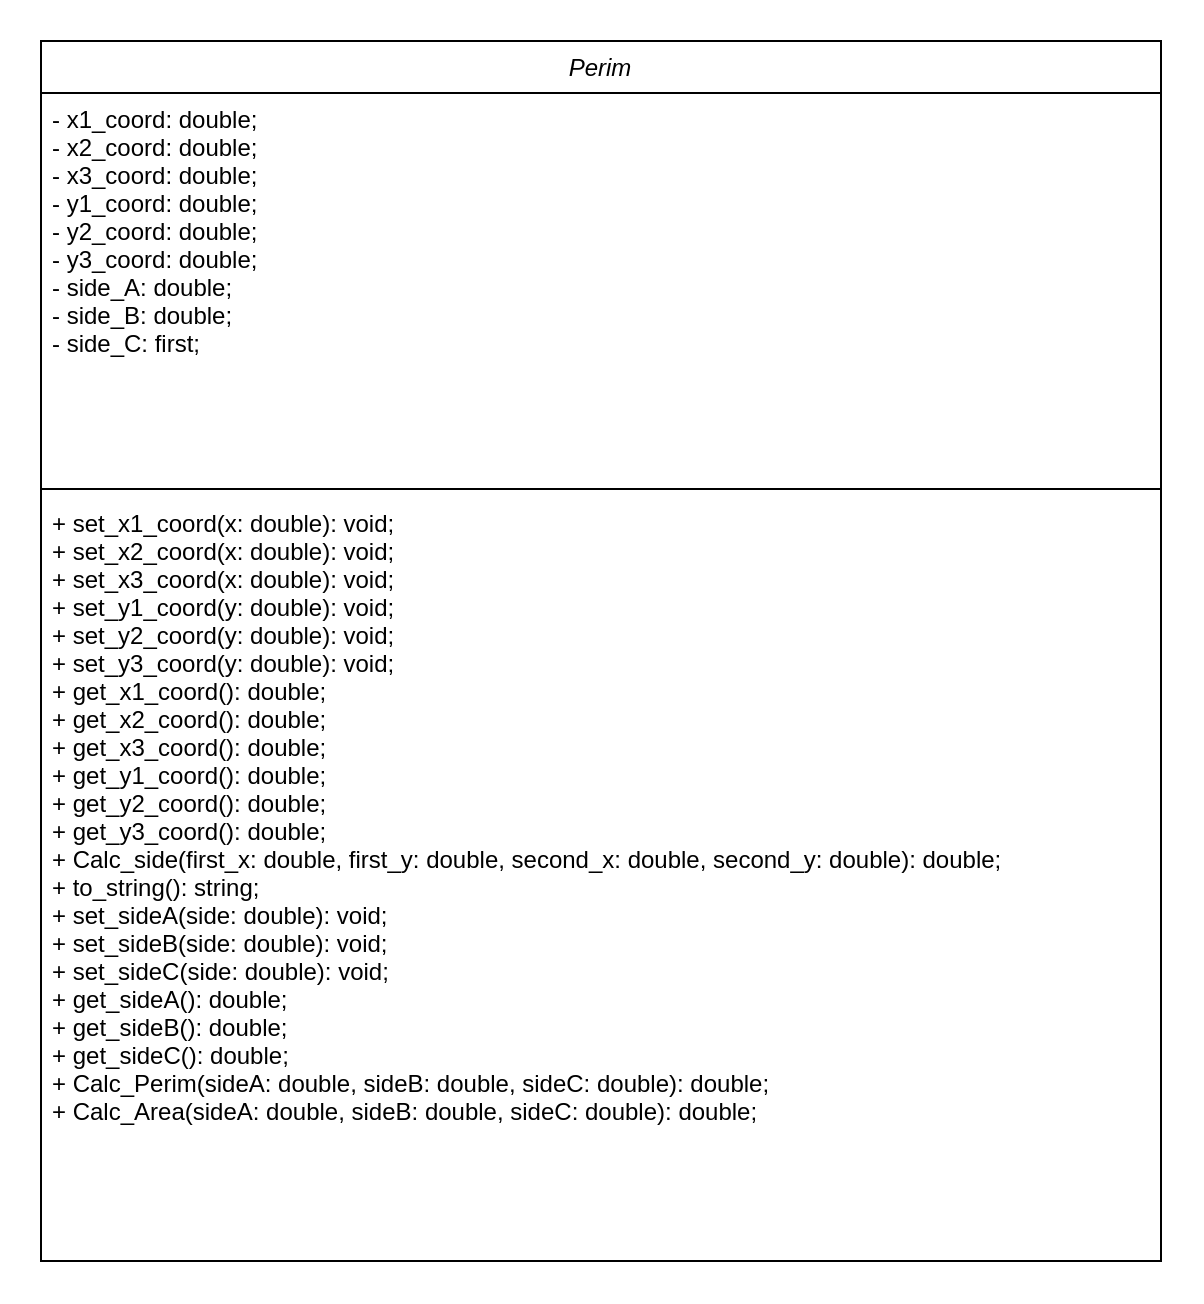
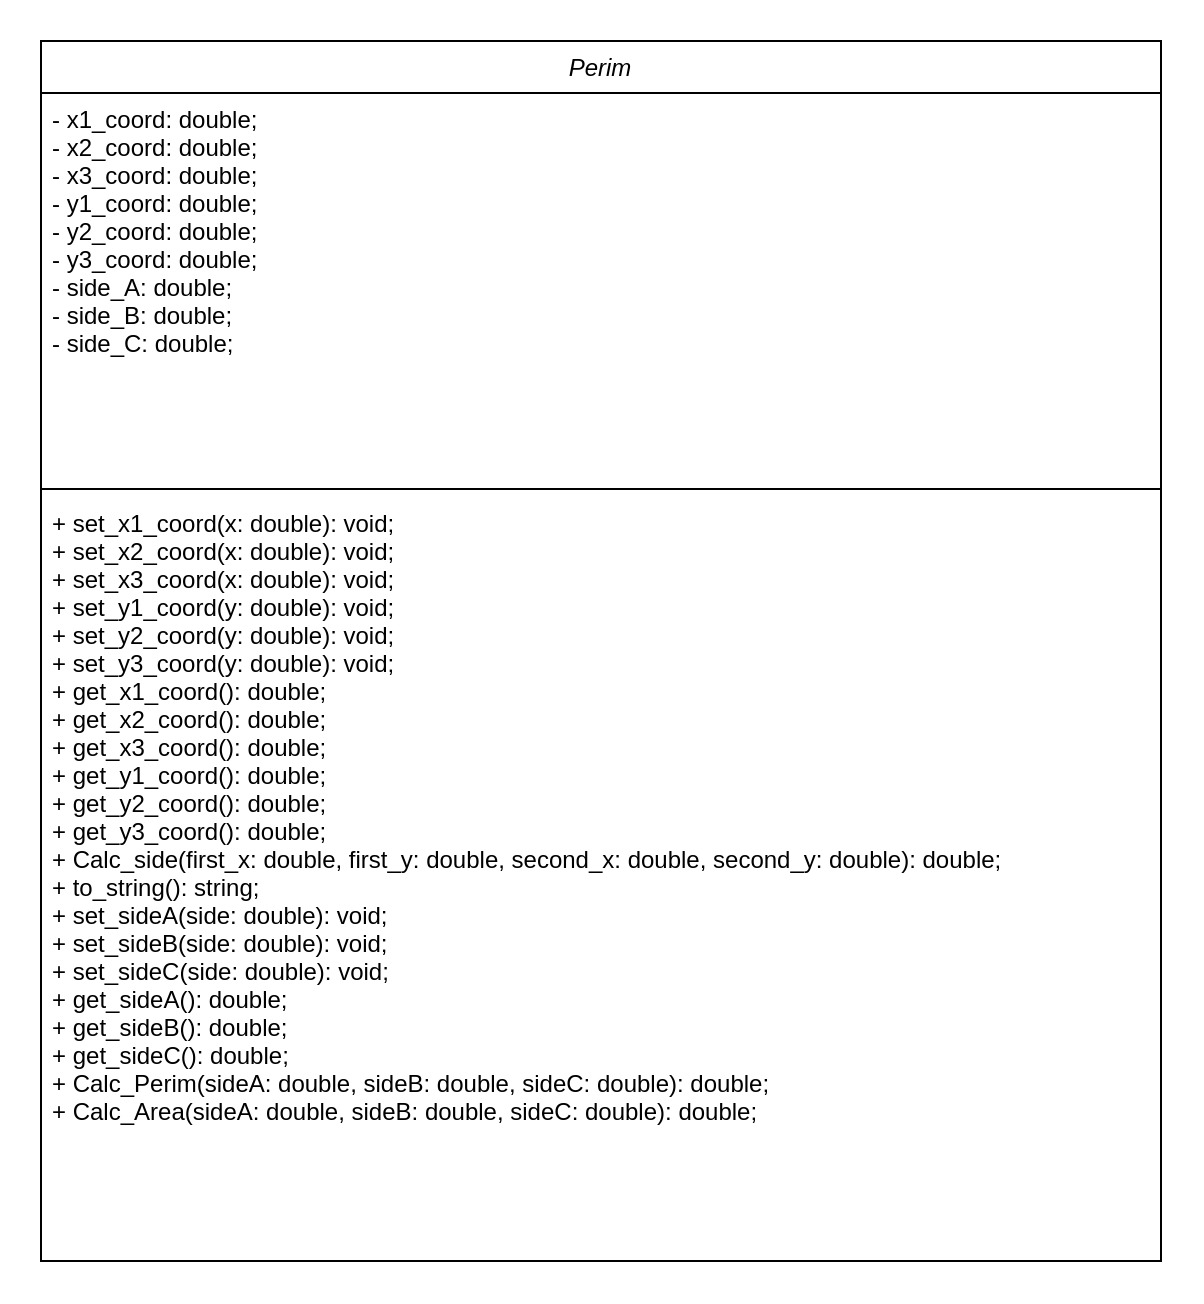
  <mxCell id="0" />
  <mxCell id="1" parent="0" />
  <mxCell id="2" value="Perim" style="swimlane;fontStyle=2;align=center;verticalAlign=top;childLayout=stackLayout;horizontal=1;startSize=26;horizontalStack=0;resizeParent=1;resizeLast=0;collapsible=1;marginBottom=0;rounded=0;shadow=0;strokeWidth=1;" parent="1" vertex="1"><mxGeometry x="20" y="20" width="560" height="610" as="geometry"><mxRectangle x="230" y="140" width="160" height="26" as="alternateBounds" /></mxGeometry></mxCell>
- <mxCell id="3" value="- x1_coord: double;&#10;- x2_coord: double;&#10;- x3_coord: double;&#10;- y1_coord: double;&#10;- y2_coord: double;&#10;- y3_coord: double;&#10;- side_A: double;&#10;- side_B: double;&#10;- side_C: first;" style="text;align=left;verticalAlign=top;spacingLeft=4;spacingRight=4;overflow=hidden;rotatable=0;points=[[0,0.5],[1,0.5]];portConstraint=eastwest;rounded=0;shadow=0;html=0;" parent="2" vertex="1"><mxGeometry y="26" width="560" height="194" as="geometry" /></mxCell>
+ <mxCell id="3" value="- x1_coord: double;&#10;- x2_coord: double;&#10;- x3_coord: double;&#10;- y1_coord: double;&#10;- y2_coord: double;&#10;- y3_coord: double;&#10;- side_A: double;&#10;- side_B: double;&#10;- side_C: double;" style="text;align=left;verticalAlign=top;spacingLeft=4;spacingRight=4;overflow=hidden;rotatable=0;points=[[0,0.5],[1,0.5]];portConstraint=eastwest;rounded=0;shadow=0;html=0;" parent="2" vertex="1"><mxGeometry y="26" width="560" height="194" as="geometry" /></mxCell>
  <mxCell id="4" value="" style="line;html=1;strokeWidth=1;align=left;verticalAlign=middle;spacingTop=-1;spacingLeft=3;spacingRight=3;rotatable=0;labelPosition=right;points=[];portConstraint=eastwest;" parent="2" vertex="1"><mxGeometry y="220" width="560" height="8" as="geometry" /></mxCell>
  <mxCell id="5" value="+ set_x1_coord(x: double): void;&#10;+ set_x2_coord(x: double): void;&#10;+ set_x3_coord(x: double): void;&#10;+ set_y1_coord(y: double): void;&#10;+ set_y2_coord(y: double): void;&#10;+ set_y3_coord(y: double): void;&#10;+ get_x1_coord(): double;&#10;+ get_x2_coord(): double;&#10;+ get_x3_coord(): double;&#10;+ get_y1_coord(): double;&#10;+ get_y2_coord(): double;&#10;+ get_y3_coord(): double;&#10;+ Calc_side(first_x: double, first_y: double, second_x: double, second_y: double): double;&#10;+ to_string(): string;&#10;+ set_sideA(side: double): void;&#10;+ set_sideB(side: double): void;&#10;+ set_sideC(side: double): void;&#10;+ get_sideA(): double;&#10;+ get_sideB(): double;&#10;+ get_sideC(): double;&#10;+ Calc_Perim(sideA: double, sideB: double, sideC: double): double;&#10;+ Calc_Area(sideA: double, sideB: double, sideC: double): double;" style="text;align=left;verticalAlign=top;spacingLeft=4;spacingRight=4;overflow=hidden;rotatable=0;points=[[0,0.5],[1,0.5]];portConstraint=eastwest;" parent="2" vertex="1"><mxGeometry y="228" width="560" height="382" as="geometry" /></mxCell>
